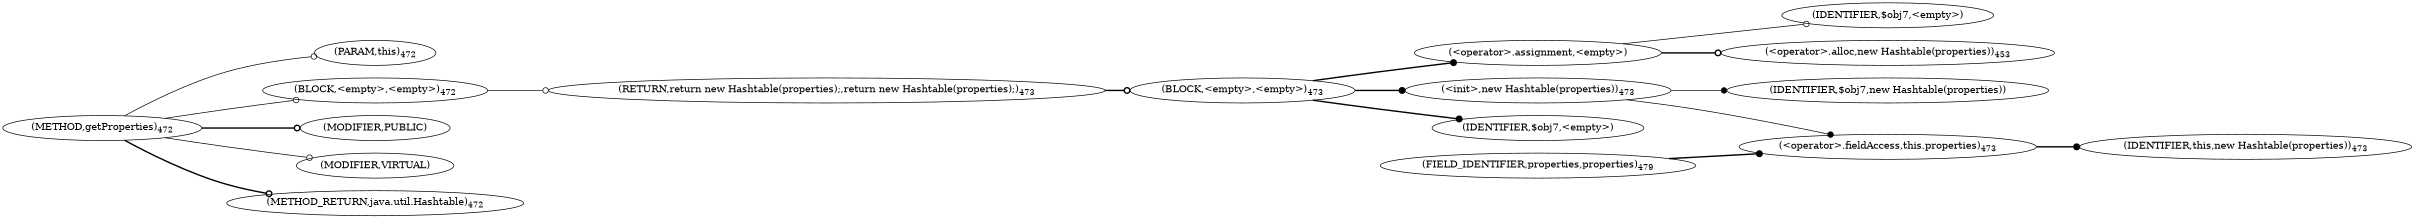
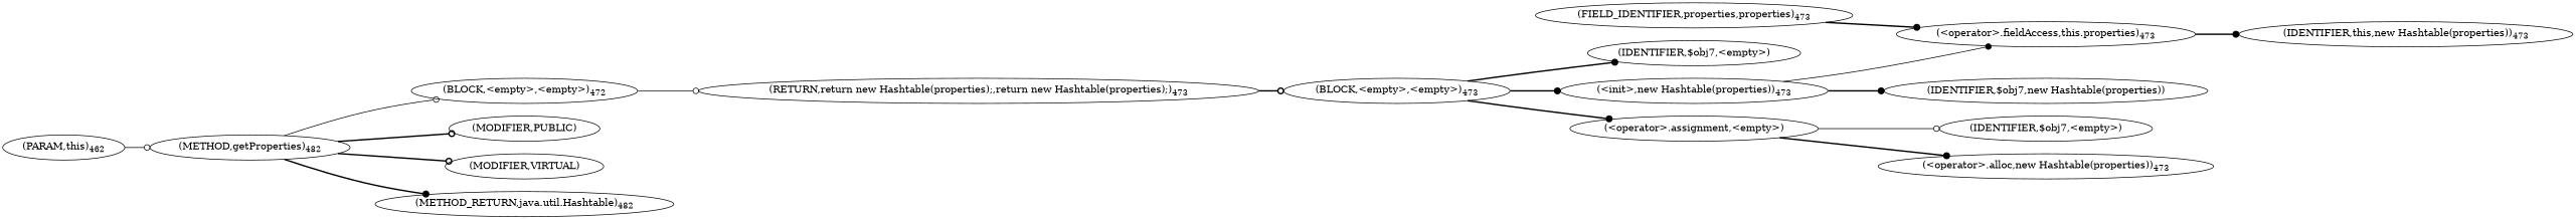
  digraph {
    rankdir=LR
    edge [arrowhead=odot style=bold]
-   n1 [label=<(METHOD,getProperties)<SUB>472</SUB>>]
-   n2 [label=<(PARAM,this)<SUB>472</SUB>>]
+   n1 [label=<(METHOD,getProperties)<SUB>482</SUB>>]
+   n2 [label=<(PARAM,this)<SUB>462</SUB>>]
    n3 [label=<(BLOCK,&lt;empty&gt;,&lt;empty&gt;)<SUB>472</SUB>>]
    n4 [label=<(MODIFIER,PUBLIC)>]
    n5 [label=<(MODIFIER,VIRTUAL)>]
-   n6 [label=<(METHOD_RETURN,java.util.Hashtable)<SUB>472</SUB>>]
+   n6 [label=<(METHOD_RETURN,java.util.Hashtable)<SUB>482</SUB>>]
    n7 [label=<(RETURN,return new Hashtable(properties);,return new Hashtable(properties);)<SUB>473</SUB>>]
    n8 [label=<(BLOCK,&lt;empty&gt;,&lt;empty&gt;)<SUB>473</SUB>>]
    n9 [label=<(&lt;operator&gt;.assignment,&lt;empty&gt;)>]
    n10 [label=<(&lt;init&gt;,new Hashtable(properties))<SUB>473</SUB>>]
    n11 [label=<(IDENTIFIER,$obj7,&lt;empty&gt;)>]
    n12 [label=<(IDENTIFIER,$obj7,&lt;empty&gt;)>]
-   n13 [label=<(&lt;operator&gt;.alloc,new Hashtable(properties))<SUB>453</SUB>>]
+   n13 [label=<(&lt;operator&gt;.alloc,new Hashtable(properties))<SUB>473</SUB>>]
    n14 [label=<(IDENTIFIER,$obj7,new Hashtable(properties))>]
    n15 [label=<(&lt;operator&gt;.fieldAccess,this.properties)<SUB>473</SUB>>]
    n16 [label=<(IDENTIFIER,this,new Hashtable(properties))<SUB>473</SUB>>]
-   n17 [label=<(FIELD_IDENTIFIER,properties,properties)<SUB>479</SUB>>]
-   n1 -> n2 [style=solid]
+   n17 [label=<(FIELD_IDENTIFIER,properties,properties)<SUB>473</SUB>>]
+   n2 -> n1 [style=solid]
    n1 -> n3 [style=solid]
    n1 -> n4
-   n1 -> n5 [style=solid]
-   n1 -> n6
+   n1 -> n5
+   n1 -> n6 [arrowhead=dot]
    n3 -> n7 [style=solid]
    n7 -> n8
    n8 -> n9 [arrowhead=dot]
    n8 -> n10 [arrowhead=dot]
    n8 -> n11 [arrowhead=dot]
    n9 -> n12 [style=solid]
-   n9 -> n13
-   n10 -> n14 [arrowhead=dot style=solid]
+   n9 -> n13 [arrowhead=dot]
+   n10 -> n14 [arrowhead=dot]
    n10 -> n15 [arrowhead=dot style=solid]
    n15 -> n16 [arrowhead=dot]
    n17 -> n15 [arrowhead=dot]
  }
